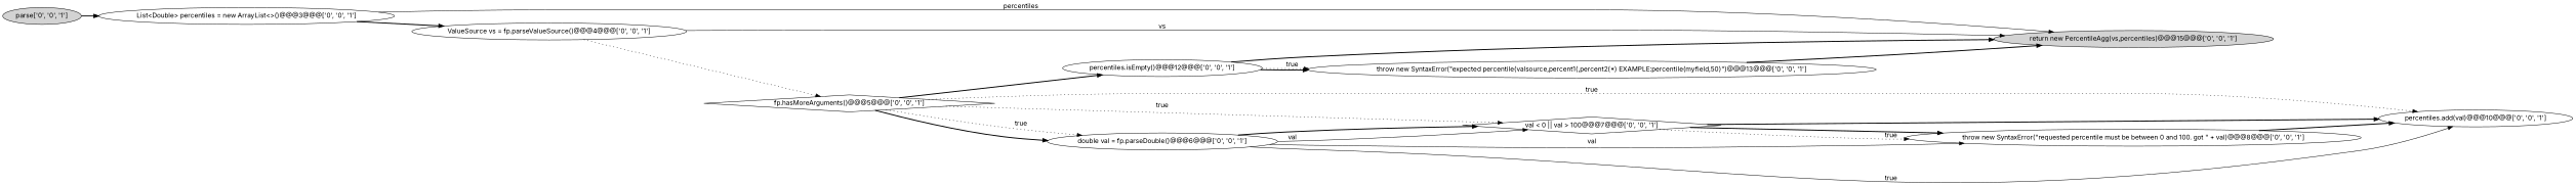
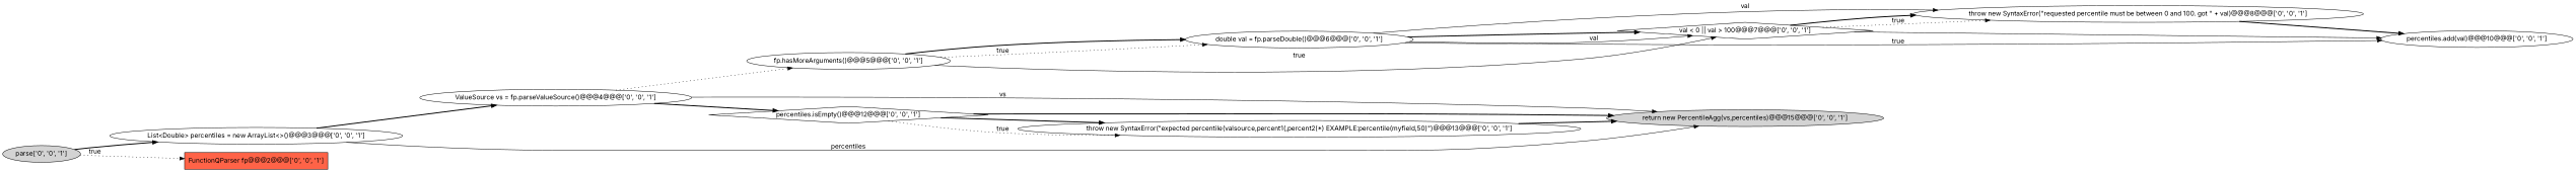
  digraph {
    fontname=Inter
    rankdir=LR
    node [fillcolor=white fontname=Inter shape=ellipse style=filled]
    edge [fontname=Inter style=bold]
-   n1 [label="fp.hasMoreArguments()@@@5@@@['0', '0', '1']" shape=diamond]
+   n1 [label="fp.hasMoreArguments()@@@5@@@['0', '0', '1']"]
    n2 [label="double val = fp.parseDouble()@@@6@@@['0', '0', '1']"]
-   n3 [label="percentiles.isEmpty()@@@12@@@['0', '0', '1']"]
+   n3 [label="percentiles.isEmpty()@@@12@@@['0', '0', '1']" shape=diamond]
    n4 [label="percentiles.add(val)@@@10@@@['0', '0', '1']"]
    n5 [label="val < 0 || val > 100@@@7@@@['0', '0', '1']" shape=diamond]
    n6 [label="throw new SyntaxError(\"requested percentile must be between 0 and 100. got \" + val)@@@8@@@['0', '0', '1']"]
    n7 [fillcolor=lightgray label="return new PercentileAgg(vs,percentiles)@@@15@@@['0', '0', '1']"]
    n8 [label="throw new SyntaxError(\"expected percentile(valsource,percent1(,percent2(*) EXAMPLE:percentile(myfield,50)\")@@@13@@@['0', '0', '1']"]
    n9 [label="List<Double> percentiles = new ArrayList<>()@@@3@@@['0', '0', '1']"]
    n10 [label="ValueSource vs = fp.parseValueSource()@@@4@@@['0', '0', '1']"]
+   n11 [fillcolor=tomato label="FunctionQParser fp@@@2@@@['0', '0', '1']" shape=box]
    n12 [fillcolor=lightgray label="parse['0', '0', '1']"]
    n1 -> n2
    n1 -> n2 [label=true style=dotted]
-   n1 -> n3
-   n1 -> n4 [label=true style=dotted]
-   n1 -> n5 [label=true style=dotted]
+   n10 -> n3
+   n1 -> n5 [label=true style=solid]
    n2 -> n4 [label=true style=solid]
    n2 -> n5
    n2 -> n5 [label=val style=solid]
    n2 -> n6 [label=val style=solid]
    n3 -> n7
    n3 -> n8 [label=true style=dotted]
    n3 -> n8
-   n5 -> n4
+   n5 -> n4 [style=solid]
    n5 -> n6 [label=true style=dotted]
    n5 -> n6
    n6 -> n4
    n8 -> n7
    n9 -> n7 [label=percentiles style=solid]
    n9 -> n10
    n10 -> n1 [style=dotted]
    n10 -> n7 [label=vs style=solid]
    n12 -> n9
+   n12 -> n11 [label=true style=dotted]
  }
